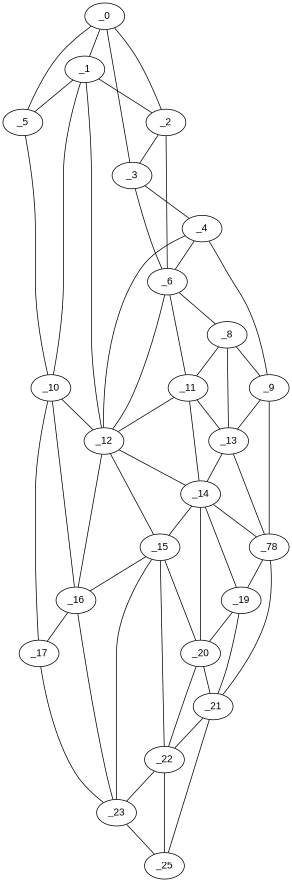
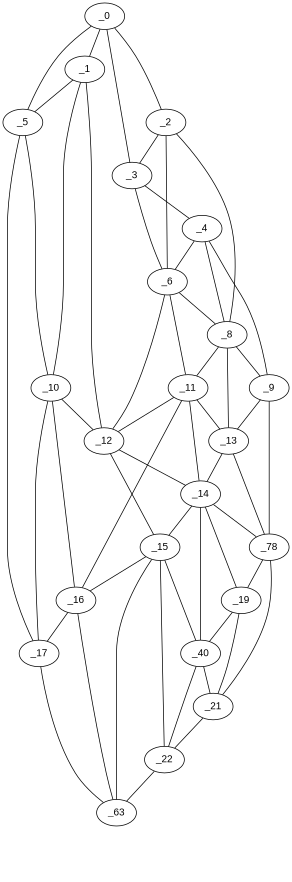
  graph {
    fontname="Liberation Sans"
    node [fontname="Liberation Sans" x=100 y=69]
    edge [fontname="Liberation Sans" valence=2]
    _0 [x=4 y=73]
    _1 [x=22 y=67]
    _2 [x=27 y=27]
    _3 [x=28 y=20]
    _5 [x=40 y=94]
    _10 [x=54 y=83]
    _12 [x=58]
    _6 [x=41 y=29]
    _4 [x=37 y=15]
    _17 [x=76 y=97]
    _8 [x=49 y=22]
    _11 [x=55 y=26]
    _16 [x=70 y=82]
    _14 [x=65 y=27]
    _15 [x=69]
    _9 [x=50 y=11]
-   _23 [x=105]
+   _23 [x=105 label=_63]
    _13 [x=64 y=22]
    n19 [label=_78 x=96 y=20]
    _19 [y=29]
-   _20 [y=40]
+   _20 [y=40 label=_40]
    _22 [x=102 y=48]
    _21 [x=102 y=22]
-   _25 [x=124 y=75]
    _0 -- _1 [valence=1]
    _0 -- _2
    _0 -- _3 [valence=1]
    _0 -- _5 [valence=1]
-   _1 -- _2 [valence=1]
+   _8 -- _2 [valence=1]
    _1 -- _5
    _1 -- _10
    _1 -- _12
    _2 -- _3 [valence=1]
    _2 -- _6
    _3 -- _6
    _3 -- _4 [valence=1]
    _5 -- _10
+   _5 -- _17 [valence=1]
    _10 -- _12 [valence=1]
    _10 -- _17
    _10 -- _16
-   _12 -- _16
+   _11 -- _16
    _12 -- _14
    _12 -- _15
    _6 -- _12
    _6 -- _8 [valence=1]
    _6 -- _11
    _4 -- _6
-   _4 -- _12 [valence=1]
+   _4 -- _8 [valence=1]
    _4 -- _9 [valence=1]
    _17 -- _23
    _8 -- _11
    _8 -- _9 [valence=1]
    _8 -- _13 [valence=1]
    _11 -- _12
    _11 -- _14 [valence=1]
    _11 -- _13
    _16 -- _17
    _16 -- _23
    _14 -- _15
    _14 -- n19
    _14 -- _19
    _14 -- _20
    _15 -- _16 [valence=1]
    _15 -- _23
    _15 -- _20 [valence=1]
    _15 -- _22
    _9 -- _13
    _9 -- n19 [valence=1]
-   _23 -- _25 [valence=1]
    _13 -- _14
    _13 -- n19
    n19 -- _19
    n19 -- _21 [valence=1]
    _19 -- _20
    _19 -- _21
    _20 -- _22
    _20 -- _21
    _22 -- _23
-   _22 -- _25
    _21 -- _22 [valence=1]
-   _21 -- _25 [valence=1]
  }
